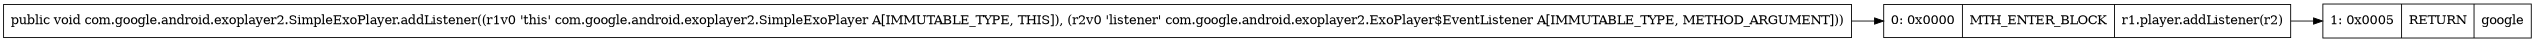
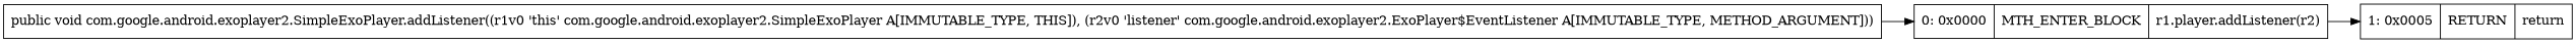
  digraph {
    rankdir=LR
    node [shape=record]
    n1 [label="{0\:\ 0x0000|MTH_ENTER_BLOCK\l|r1.player.addListener(r2)\l}"]
-   n2 [label="{1\:\ 0x0005|RETURN\l|google\l}"]
+   n2 [label="{1\:\ 0x0005|RETURN\l|return\l}"]
    n3 [label="{public void com.google.android.exoplayer2.SimpleExoPlayer.addListener((r1v0 'this' com.google.android.exoplayer2.SimpleExoPlayer A[IMMUTABLE_TYPE, THIS]), (r2v0 'listener' com.google.android.exoplayer2.ExoPlayer$EventListener A[IMMUTABLE_TYPE, METHOD_ARGUMENT])) }"]
    n1 -> n2
    n3 -> n1
  }
